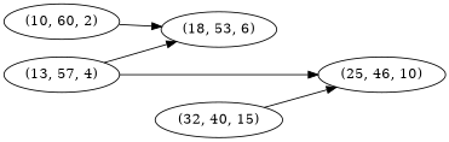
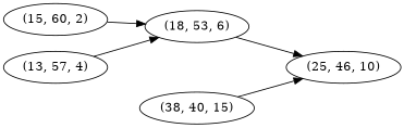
  digraph {
    rankdir=LR
-   "(10, 60, 2)"
+   "(10, 60, 2)" [label="(15, 60, 2)"]
    "(18, 53, 6)"
    "(13, 57, 4)"
    "(25, 46, 10)"
-   "(32, 40, 15)"
+   "(32, 40, 15)" [label="(38, 40, 15)"]
    "(10, 60, 2)" -> "(18, 53, 6)"
-   "(13, 57, 4)" -> "(25, 46, 10)"
+   "(18, 53, 6)" -> "(25, 46, 10)"
    "(13, 57, 4)" -> "(18, 53, 6)"
    "(32, 40, 15)" -> "(25, 46, 10)"
  }
